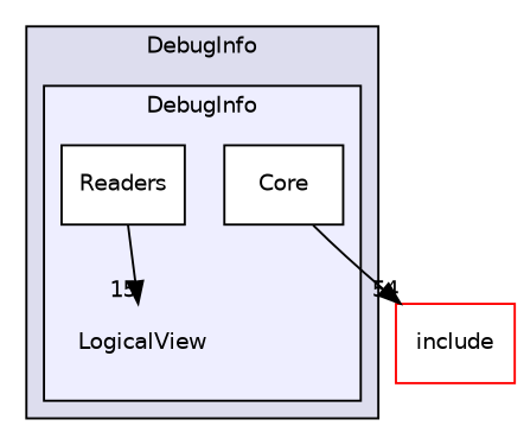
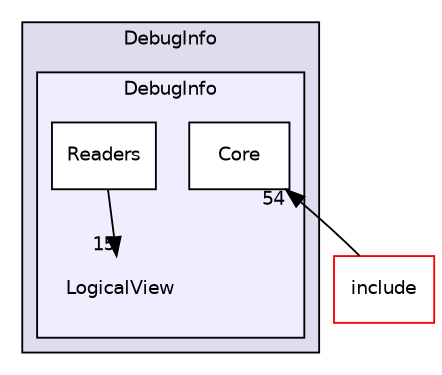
  digraph {
    compound=true
    node [fontname=Helvetica fontsize=10 shape=box color=black]
    edge [labeldistance=1.5 labelfontname=Helvetica labelfontsize=10]
    n1 [label=LogicalView shape=plaintext color=""]
    n2 [fillcolor=white label=Core style=filled]
    n3 [fillcolor=white label=Readers style=filled]
    n4 [color=red label=include]
    subgraph cluster_1 {
      bgcolor="#ddddee"
      fontname=Helvetica
      fontsize=10
      label=DebugInfo
      pencolor=black
      subgraph cluster_2 {
        bgcolor="#eeeeff"
        fontname=Helvetica
        fontsize=10
        label=DebugInfo
        pencolor=black
        n1
        n2
        n3
      }
    }
-   n2 -> n4 [headlabel=54]
+   n4 -> n2 [headlabel=54]
    n3 -> n1 [headlabel=15]
  }
